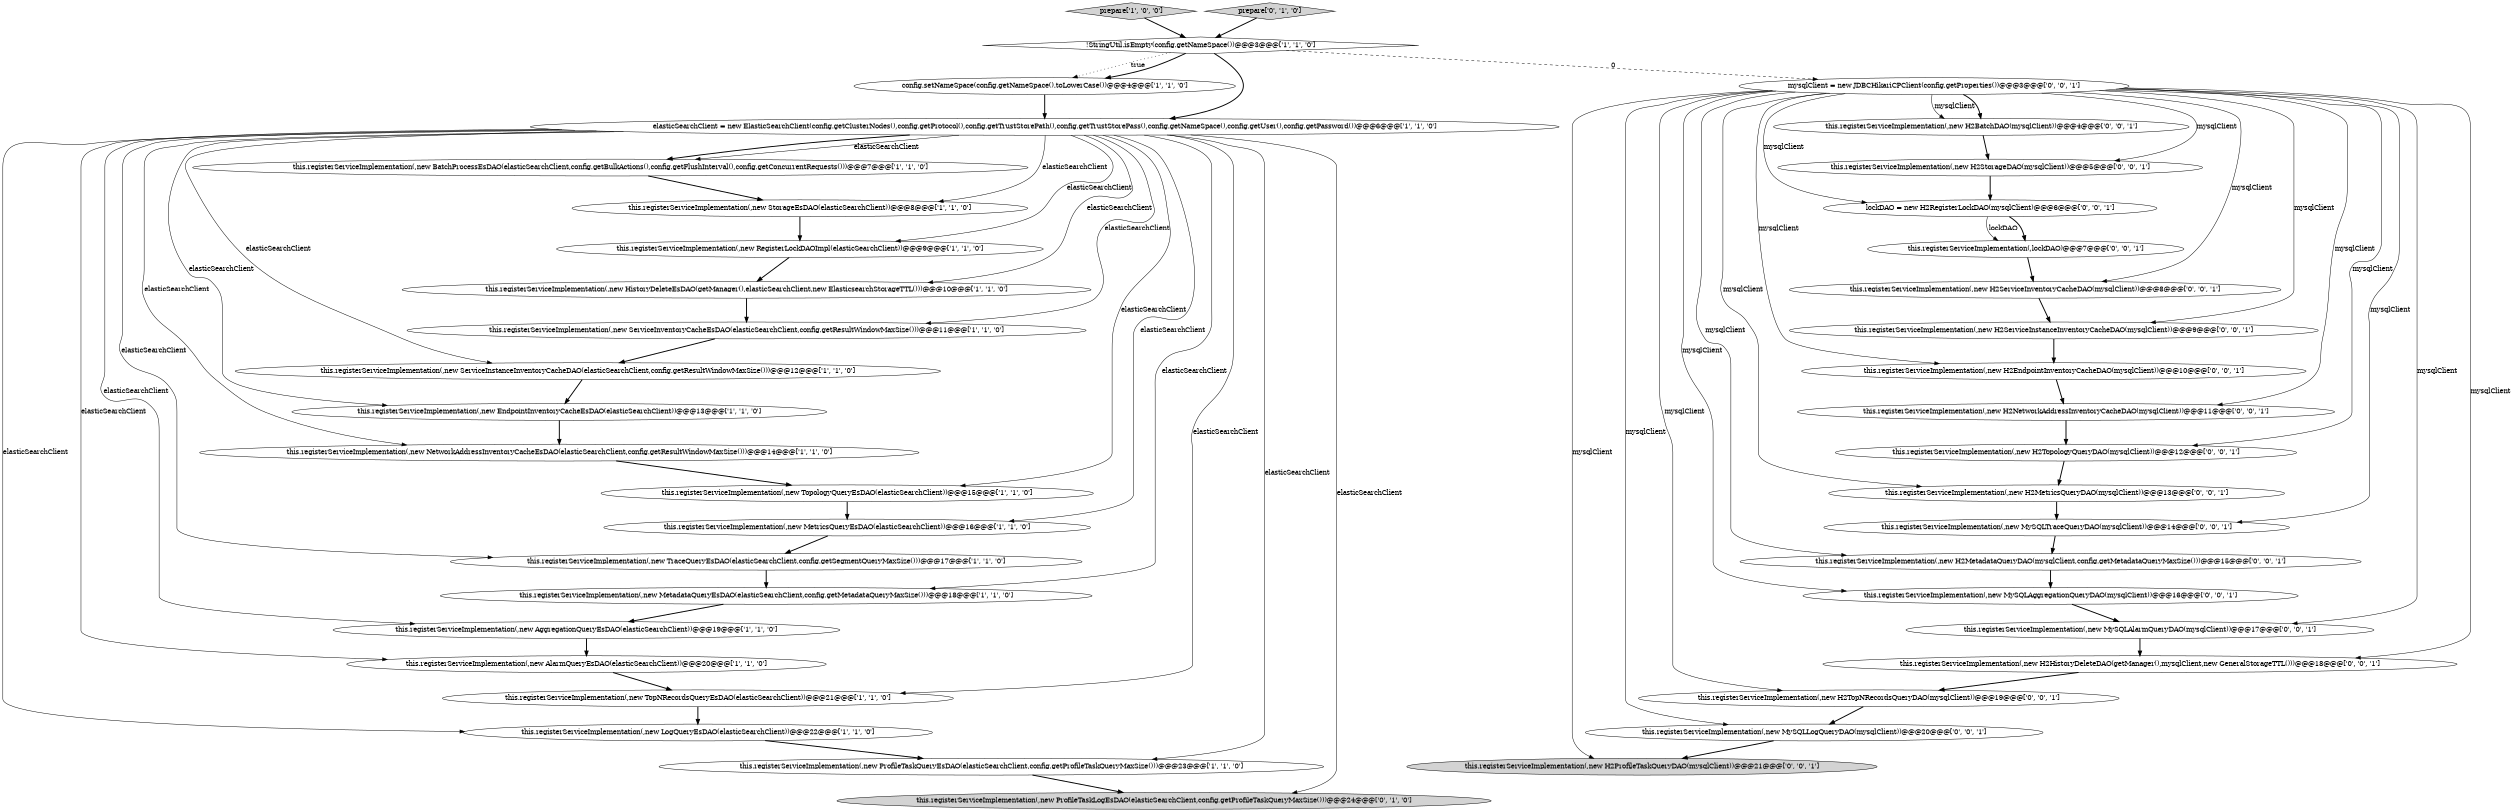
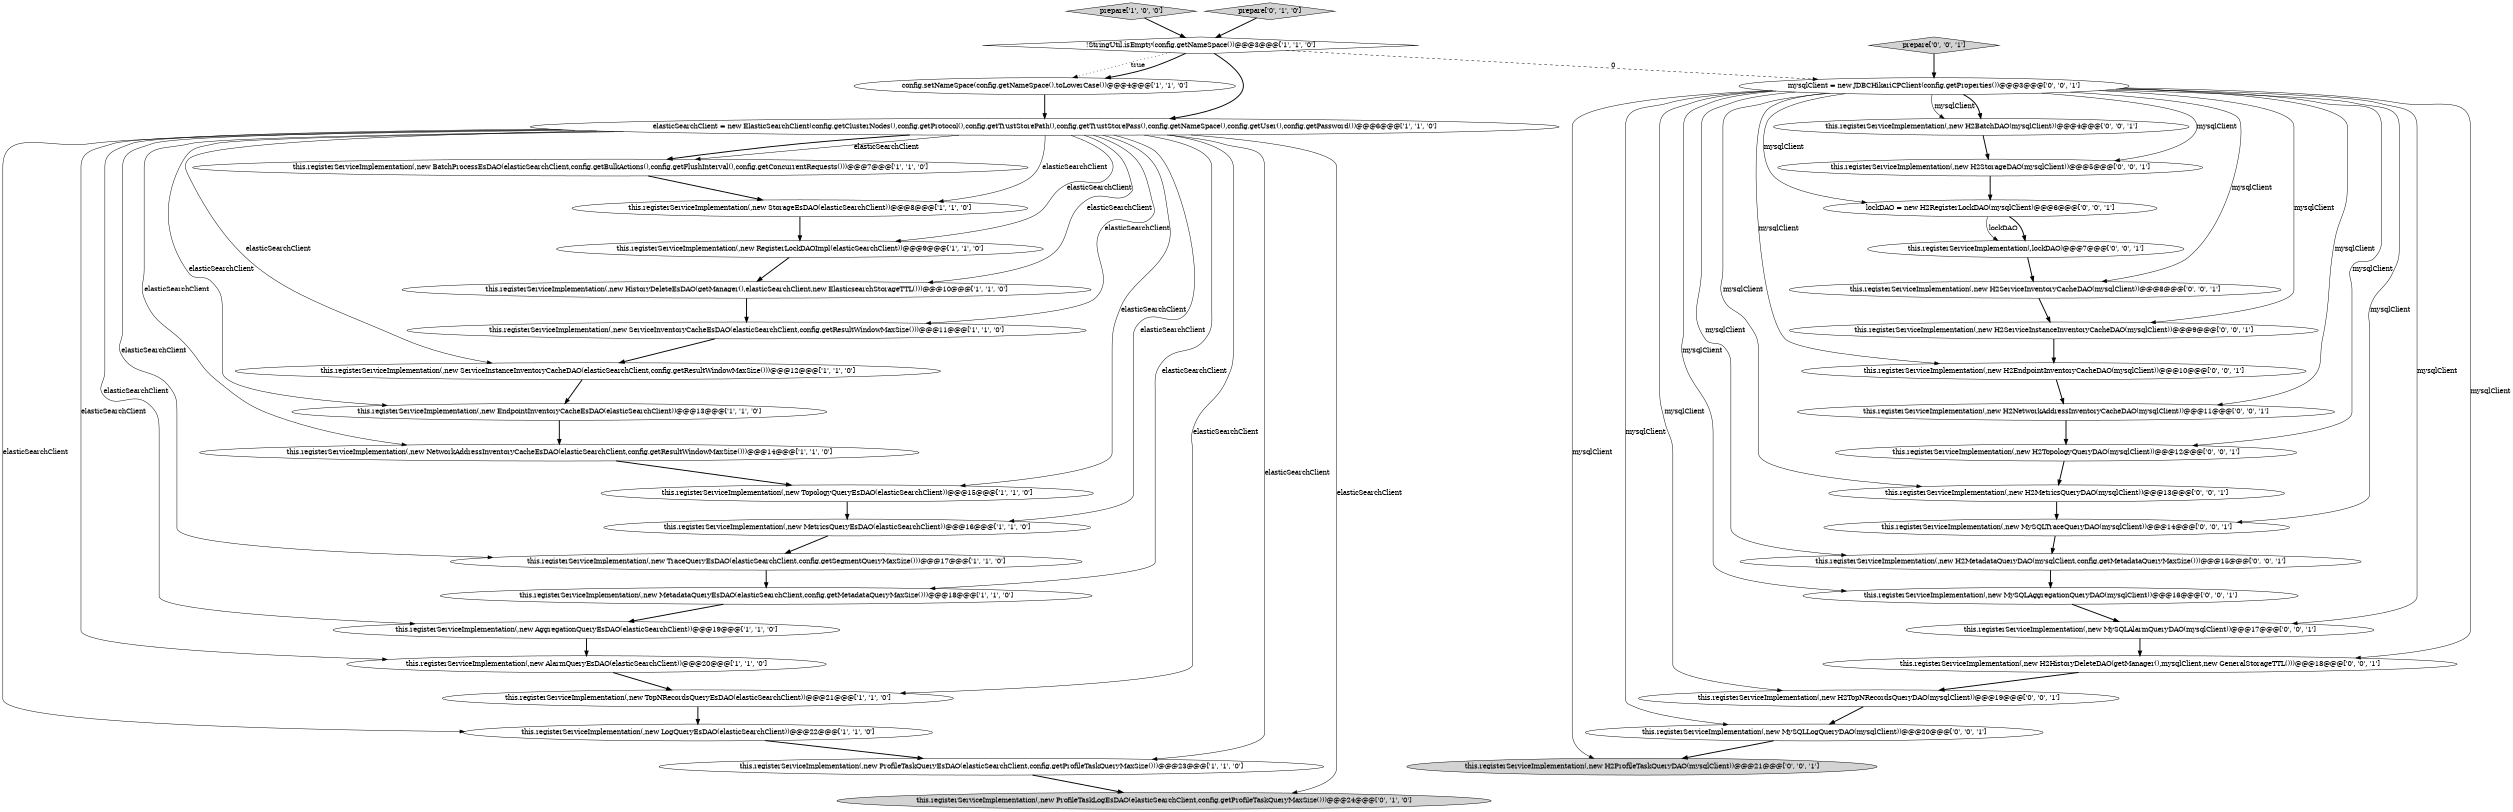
  digraph {
    node [fillcolor=white shape=ellipse style=filled]
    edge [style=bold]
    n1 [fillcolor=lightgray label="this.registerServiceImplementation(,new ProfileTaskLogEsDAO(elasticSearchClient,config.getProfileTaskQueryMaxSize()))@@@24@@@['0', '1', '0']"]
    n2 [label="this.registerServiceImplementation(,new MySQLLogQueryDAO(mysqlClient))@@@20@@@['0', '0', '1']"]
    n3 [fillcolor=lightgray label="this.registerServiceImplementation(,new H2ProfileTaskQueryDAO(mysqlClient))@@@21@@@['0', '0', '1']"]
    n4 [label="this.registerServiceImplementation(,new AlarmQueryEsDAO(elasticSearchClient))@@@20@@@['1', '1', '0']"]
    n5 [label="this.registerServiceImplementation(,new TopNRecordsQueryEsDAO(elasticSearchClient))@@@21@@@['1', '1', '0']"]
    n6 [label="this.registerServiceImplementation(,new StorageEsDAO(elasticSearchClient))@@@8@@@['1', '1', '0']"]
    n7 [label="this.registerServiceImplementation(,new RegisterLockDAOImpl(elasticSearchClient))@@@9@@@['1', '1', '0']"]
    n8 [label="lockDAO = new H2RegisterLockDAO(mysqlClient)@@@6@@@['0', '0', '1']"]
    n9 [label="this.registerServiceImplementation(,lockDAO)@@@7@@@['0', '0', '1']"]
    n10 [label="!StringUtil.isEmpty(config.getNameSpace())@@@3@@@['1', '1', '0']" shape=diamond]
    n11 [label="config.setNameSpace(config.getNameSpace().toLowerCase())@@@4@@@['1', '1', '0']"]
    n12 [label="elasticSearchClient = new ElasticSearchClient(config.getClusterNodes(),config.getProtocol(),config.getTrustStorePath(),config.getTrustStorePass(),config.getNameSpace(),config.getUser(),config.getPassword())@@@6@@@['1', '1', '0']"]
    n13 [label="mysqlClient = new JDBCHikariCPClient(config.getProperties())@@@3@@@['0', '0', '1']"]
    n14 [label="this.registerServiceImplementation(,new TopologyQueryEsDAO(elasticSearchClient))@@@15@@@['1', '1', '0']"]
    n15 [label="this.registerServiceImplementation(,new MetricsQueryEsDAO(elasticSearchClient))@@@16@@@['1', '1', '0']"]
    n16 [label="this.registerServiceImplementation(,new H2ServiceInventoryCacheDAO(mysqlClient))@@@8@@@['0', '0', '1']"]
    n17 [label="this.registerServiceImplementation(,new MetadataQueryEsDAO(elasticSearchClient,config.getMetadataQueryMaxSize()))@@@18@@@['1', '1', '0']"]
    n18 [label="this.registerServiceImplementation(,new AggregationQueryEsDAO(elasticSearchClient))@@@19@@@['1', '1', '0']"]
    n19 [label="this.registerServiceImplementation(,new ServiceInventoryCacheEsDAO(elasticSearchClient,config.getResultWindowMaxSize()))@@@11@@@['1', '1', '0']"]
    n20 [label="this.registerServiceImplementation(,new ServiceInstanceInventoryCacheDAO(elasticSearchClient,config.getResultWindowMaxSize()))@@@12@@@['1', '1', '0']"]
    n21 [label="this.registerServiceImplementation(,new HistoryDeleteEsDAO(getManager(),elasticSearchClient,new ElasticsearchStorageTTL()))@@@10@@@['1', '1', '0']"]
    n22 [label="this.registerServiceImplementation(,new EndpointInventoryCacheEsDAO(elasticSearchClient))@@@13@@@['1', '1', '0']"]
    n23 [label="this.registerServiceImplementation(,new BatchProcessEsDAO(elasticSearchClient,config.getBulkActions(),config.getFlushInterval(),config.getConcurrentRequests()))@@@7@@@['1', '1', '0']"]
    n24 [label="this.registerServiceImplementation(,new LogQueryEsDAO(elasticSearchClient))@@@22@@@['1', '1', '0']"]
    n25 [label="this.registerServiceImplementation(,new TraceQueryEsDAO(elasticSearchClient,config.getSegmentQueryMaxSize()))@@@17@@@['1', '1', '0']"]
    n26 [label="this.registerServiceImplementation(,new NetworkAddressInventoryCacheEsDAO(elasticSearchClient,config.getResultWindowMaxSize()))@@@14@@@['1', '1', '0']"]
    n27 [label="this.registerServiceImplementation(,new ProfileTaskQueryEsDAO(elasticSearchClient,config.getProfileTaskQueryMaxSize()))@@@23@@@['1', '1', '0']"]
    n28 [label="this.registerServiceImplementation(,new H2MetricsQueryDAO(mysqlClient))@@@13@@@['0', '0', '1']"]
    n29 [label="this.registerServiceImplementation(,new MySQLTraceQueryDAO(mysqlClient))@@@14@@@['0', '0', '1']"]
    n30 [label="this.registerServiceImplementation(,new H2HistoryDeleteDAO(getManager(),mysqlClient,new GeneralStorageTTL()))@@@18@@@['0', '0', '1']"]
    n31 [label="this.registerServiceImplementation(,new H2MetadataQueryDAO(mysqlClient,config.getMetadataQueryMaxSize()))@@@15@@@['0', '0', '1']"]
    n32 [label="this.registerServiceImplementation(,new MySQLAggregationQueryDAO(mysqlClient))@@@16@@@['0', '0', '1']"]
    n33 [label="this.registerServiceImplementation(,new H2ServiceInstanceInventoryCacheDAO(mysqlClient))@@@9@@@['0', '0', '1']"]
    n34 [label="this.registerServiceImplementation(,new MySQLAlarmQueryDAO(mysqlClient))@@@17@@@['0', '0', '1']"]
    n35 [label="this.registerServiceImplementation(,new H2NetworkAddressInventoryCacheDAO(mysqlClient))@@@11@@@['0', '0', '1']"]
    n36 [label="this.registerServiceImplementation(,new H2BatchDAO(mysqlClient))@@@4@@@['0', '0', '1']"]
    n37 [label="this.registerServiceImplementation(,new H2EndpointInventoryCacheDAO(mysqlClient))@@@10@@@['0', '0', '1']"]
    n38 [label="this.registerServiceImplementation(,new H2StorageDAO(mysqlClient))@@@5@@@['0', '0', '1']"]
    n39 [label="this.registerServiceImplementation(,new H2TopNRecordsQueryDAO(mysqlClient))@@@19@@@['0', '0', '1']"]
    n40 [label="this.registerServiceImplementation(,new H2TopologyQueryDAO(mysqlClient))@@@12@@@['0', '0', '1']"]
    n41 [fillcolor=lightgray label="prepare['1', '0', '0']" shape=diamond]
+   n42 [fillcolor=lightgray label="prepare['0', '0', '1']" shape=diamond]
    n43 [fillcolor=lightgray label="prepare['0', '1', '0']" shape=diamond]
    n2 -> n3
    n4 -> n5
    n5 -> n24
    n6 -> n7
    n7 -> n21
    n8 -> n9
    n8 -> n9 [label=lockDAO style=solid]
    n9 -> n16
    n10 -> n11 [label=true style=dotted]
    n10 -> n11
    n10 -> n12
    n10 -> n13 [label=0 style=dashed]
    n11 -> n12
    n12 -> n1 [label=elasticSearchClient style=solid]
    n12 -> n4 [label=elasticSearchClient style=solid]
    n12 -> n5 [label=elasticSearchClient style=solid]
    n12 -> n6 [label=elasticSearchClient style=solid]
    n12 -> n7 [label=elasticSearchClient style=solid]
    n12 -> n14 [label=elasticSearchClient style=solid]
    n12 -> n15 [label=elasticSearchClient style=solid]
    n12 -> n17 [label=elasticSearchClient style=solid]
    n12 -> n18 [label=elasticSearchClient style=solid]
    n12 -> n19 [label=elasticSearchClient style=solid]
    n12 -> n20 [label=elasticSearchClient style=solid]
    n12 -> n21 [label=elasticSearchClient style=solid]
    n12 -> n22 [label=elasticSearchClient style=solid]
    n12 -> n23 [label=elasticSearchClient style=solid]
    n12 -> n23
    n12 -> n24 [label=elasticSearchClient style=solid]
    n12 -> n25 [label=elasticSearchClient style=solid]
    n12 -> n26 [label=elasticSearchClient style=solid]
    n12 -> n27 [label=elasticSearchClient style=solid]
    n13 -> n2 [label=mysqlClient style=solid]
    n13 -> n3 [label=mysqlClient style=solid]
    n13 -> n8 [label=mysqlClient style=solid]
    n13 -> n16 [label=mysqlClient style=solid]
    n13 -> n28 [label=mysqlClient style=solid]
    n13 -> n29 [label=mysqlClient style=solid]
    n13 -> n30 [label=mysqlClient style=solid]
    n13 -> n31 [label=mysqlClient style=solid]
    n13 -> n32 [label=mysqlClient style=solid]
    n13 -> n33 [label=mysqlClient style=solid]
    n13 -> n34 [label=mysqlClient style=solid]
    n13 -> n35 [label=mysqlClient style=solid]
    n13 -> n36 [label=mysqlClient style=solid]
    n13 -> n36
    n13 -> n37 [label=mysqlClient style=solid]
    n13 -> n38 [label=mysqlClient style=solid]
    n13 -> n39 [label=mysqlClient style=solid]
    n13 -> n40 [label=mysqlClient style=solid]
    n14 -> n15
    n15 -> n25
    n16 -> n33
    n17 -> n18
    n18 -> n4
    n19 -> n20
    n20 -> n22
    n21 -> n19
    n22 -> n26
    n23 -> n6
    n24 -> n27
    n25 -> n17
    n26 -> n14
    n27 -> n1
    n28 -> n29
    n29 -> n31
    n30 -> n39
    n31 -> n32
    n32 -> n34
    n33 -> n37
    n34 -> n30
    n35 -> n40
    n36 -> n38
    n37 -> n35
    n38 -> n8
    n39 -> n2
    n40 -> n28
    n41 -> n10
+   n42 -> n13
    n43 -> n10
  }
